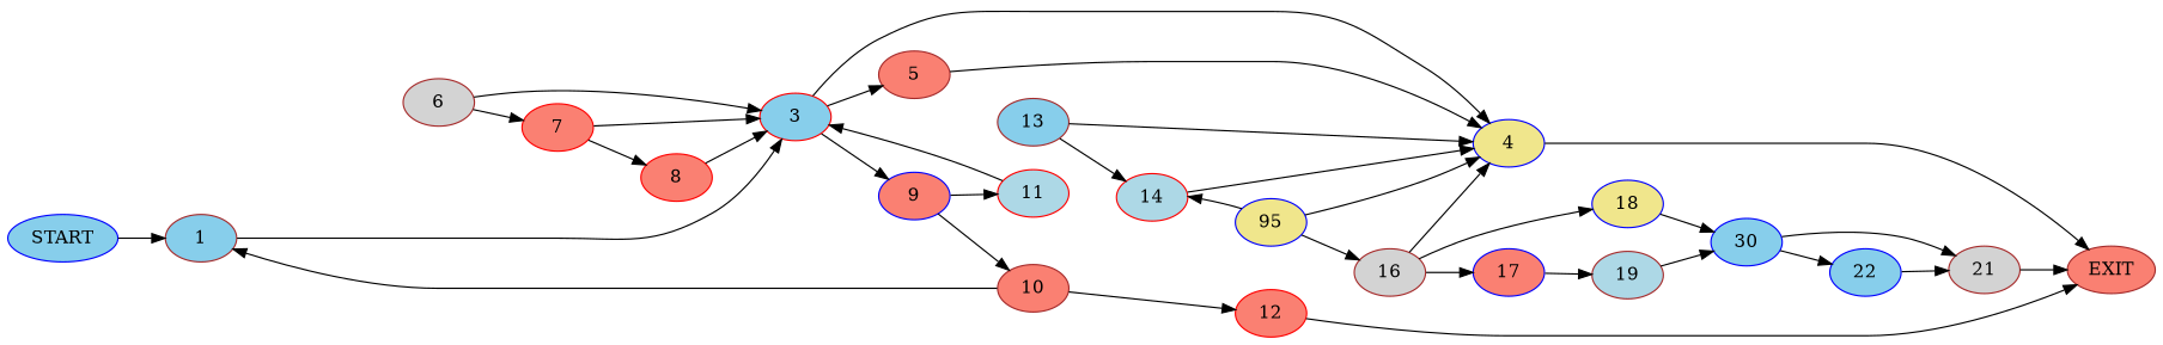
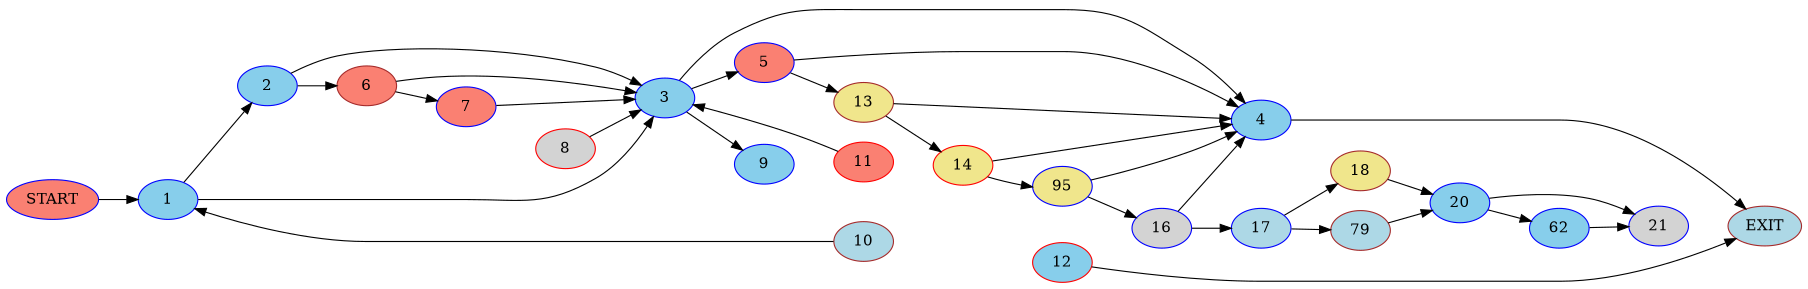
  digraph {
    rankdir=LR
    node [color=blue fillcolor=skyblue style=filled]
-   n1 [label=START]
-   1 [color=brown]
-   3 [color=red]
-   n5 [color=brown fillcolor=salmon label=EXIT]
-   6 [color=brown fillcolor=lightgrey]
-   4 [fillcolor=khaki]
-   5 [color=brown fillcolor=salmon]
-   9 [fillcolor=salmon]
-   7 [color=red fillcolor=salmon]
-   13 [color=brown]
-   14 [color=red fillcolor=lightblue]
-   8 [color=red fillcolor=salmon]
-   10 [color=brown fillcolor=salmon]
-   11 [color=red fillcolor=lightblue]
-   12 [color=red fillcolor=salmon]
+   n1 [fillcolor=salmon label=START]
+   1
+   2
+   3
+   n5 [color=brown fillcolor=lightblue label=EXIT]
+   6 [color=brown fillcolor=salmon]
+   4
+   5 [fillcolor=salmon]
+   9
+   7 [fillcolor=salmon]
+   13 [color=brown fillcolor=khaki]
+   14 [color=red fillcolor=khaki]
+   8 [color=red fillcolor=lightgrey]
+   10 [color=brown fillcolor=lightblue]
+   11 [color=red fillcolor=salmon]
+   12 [color=red]
    n17 [fillcolor=khaki label=95]
-   16 [color=brown fillcolor=lightgrey]
-   17 [fillcolor=salmon]
-   18 [fillcolor=khaki]
-   19 [color=brown fillcolor=lightblue]
-   20 [label=30]
-   21 [color=brown fillcolor=lightgrey]
-   22
+   16 [fillcolor=lightgrey]
+   17 [fillcolor=lightblue]
+   18 [color=brown fillcolor=khaki]
+   19 [color=brown fillcolor=lightblue label=79]
+   20
+   21 [fillcolor=lightgrey]
+   22 [label=62]
    n1 -> 1
+   1 -> 2
    1 -> 3
+   2 -> 3
+   2 -> 6
    3 -> 4
    3 -> 5
    3 -> 9
    6 -> 3
    6 -> 7
    4 -> n5
    5 -> 4
-   9 -> 10
-   9 -> 11
+   5 -> 13
    7 -> 3
-   7 -> 8
    13 -> 4
    13 -> 14
    14 -> 4
-   n17 -> 14
+   14 -> n17
    8 -> 3
    10 -> 1
-   10 -> 12
    11 -> 3
    12 -> n5
    n17 -> 4
    n17 -> 16
    16 -> 4
    16 -> 17
-   16 -> 18
+   17 -> 18
    17 -> 19
    18 -> 20
    19 -> 20
    20 -> 21
    20 -> 22
-   21 -> n5
    22 -> 21
  }
